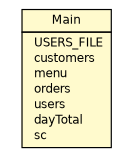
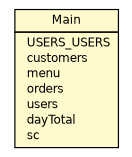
  digraph {
    nodesep=0.25
    ranksep=0.5
-   n1 [fontcolor=black fontname=Helvetica fontsize=10.0 label=<<table title="au.edu.griffith.ict.Main" border="0" cellborder="1" cellspacing="0" cellpadding="2" port="p" bgcolor="lemonChiffon" href="./Main.html"> 		<tr><td><table border="0" cellspacing="0" cellpadding="1"> <tr><td align="center" balign="center"> Main </td></tr> 		</table></td></tr> 		<tr><td><table border="0" cellspacing="0" cellpadding="1"> <tr><td align="left" balign="left">  USERS_FILE </td></tr> <tr><td align="left" balign="left">  customers </td></tr> <tr><td align="left" balign="left">  menu </td></tr> <tr><td align="left" balign="left">  orders </td></tr> <tr><td align="left" balign="left">  users </td></tr> <tr><td align="left" balign="left">  dayTotal </td></tr> <tr><td align="left" balign="left">  sc </td></tr> 		</table></td></tr> 		</table>> shape=plaintext]
+   n1 [fontcolor=black fontname=Helvetica fontsize=10.0 label=<<table title="au.edu.griffith.ict.Main" border="0" cellborder="1" cellspacing="0" cellpadding="2" port="p" bgcolor="lemonChiffon" href="./Main.html"> 		<tr><td><table border="0" cellspacing="0" cellpadding="1"> <tr><td align="center" balign="center"> Main </td></tr> 		</table></td></tr> 		<tr><td><table border="0" cellspacing="0" cellpadding="1"> <tr><td align="left" balign="left">  USERS_USERS </td></tr> <tr><td align="left" balign="left">  customers </td></tr> <tr><td align="left" balign="left">  menu </td></tr> <tr><td align="left" balign="left">  orders </td></tr> <tr><td align="left" balign="left">  users </td></tr> <tr><td align="left" balign="left">  dayTotal </td></tr> <tr><td align="left" balign="left">  sc </td></tr> 		</table></td></tr> 		</table>> shape=plaintext]
  }
